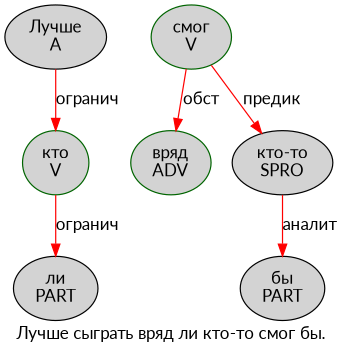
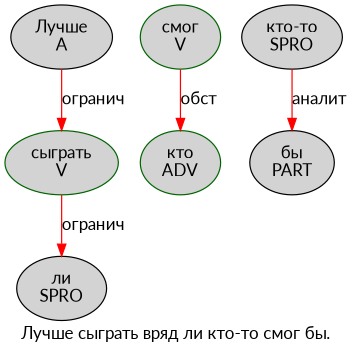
  digraph {
    fontname=Lato
    label="Лучше сыграть вряд ли кто-то смог бы."
    node [color=black fillcolor=lightgray fontname=Lato penwidth=1 shape=ellipse style=filled]
    edge [color=red fontname=Lato]
    n1 [label="Лучше\nA"]
-   n2 [color=darkgreen label="кто\nV"]
-   n3 [label="ли\nPART"]
-   n4 [color=darkgreen label="вряд\nADV"]
+   n2 [color=darkgreen label="сыграть\nV"]
+   n3 [label="ли\nSPRO"]
+   n4 [color=darkgreen label="кто\nADV"]
    n5 [label="кто-то\nSPRO"]
    n6 [label="бы\nPART"]
    n7 [color=darkgreen label="смог\nV"]
    n1 -> n2 [label="огранич"]
    n2 -> n3 [label="огранич"]
    n5 -> n6 [label="аналит"]
    n7 -> n4 [label="обст"]
-   n7 -> n5 [label="предик"]
  }
